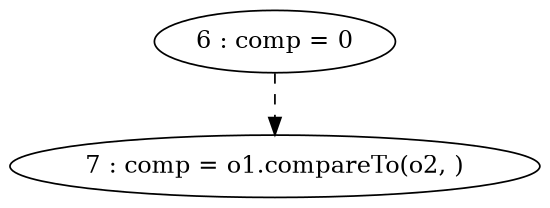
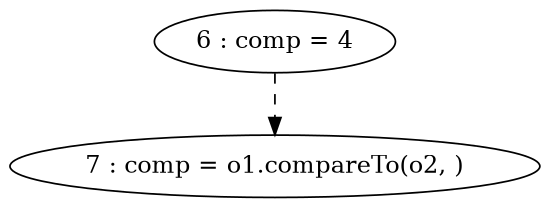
  digraph {
-   "6 : comp = 0"
+   "6 : comp = 0" [label="6 : comp = 4"]
    "7 : comp = o1.compareTo(o2, )"
    "6 : comp = 0" -> "7 : comp = o1.compareTo(o2, )" [style=dashed]
  }
